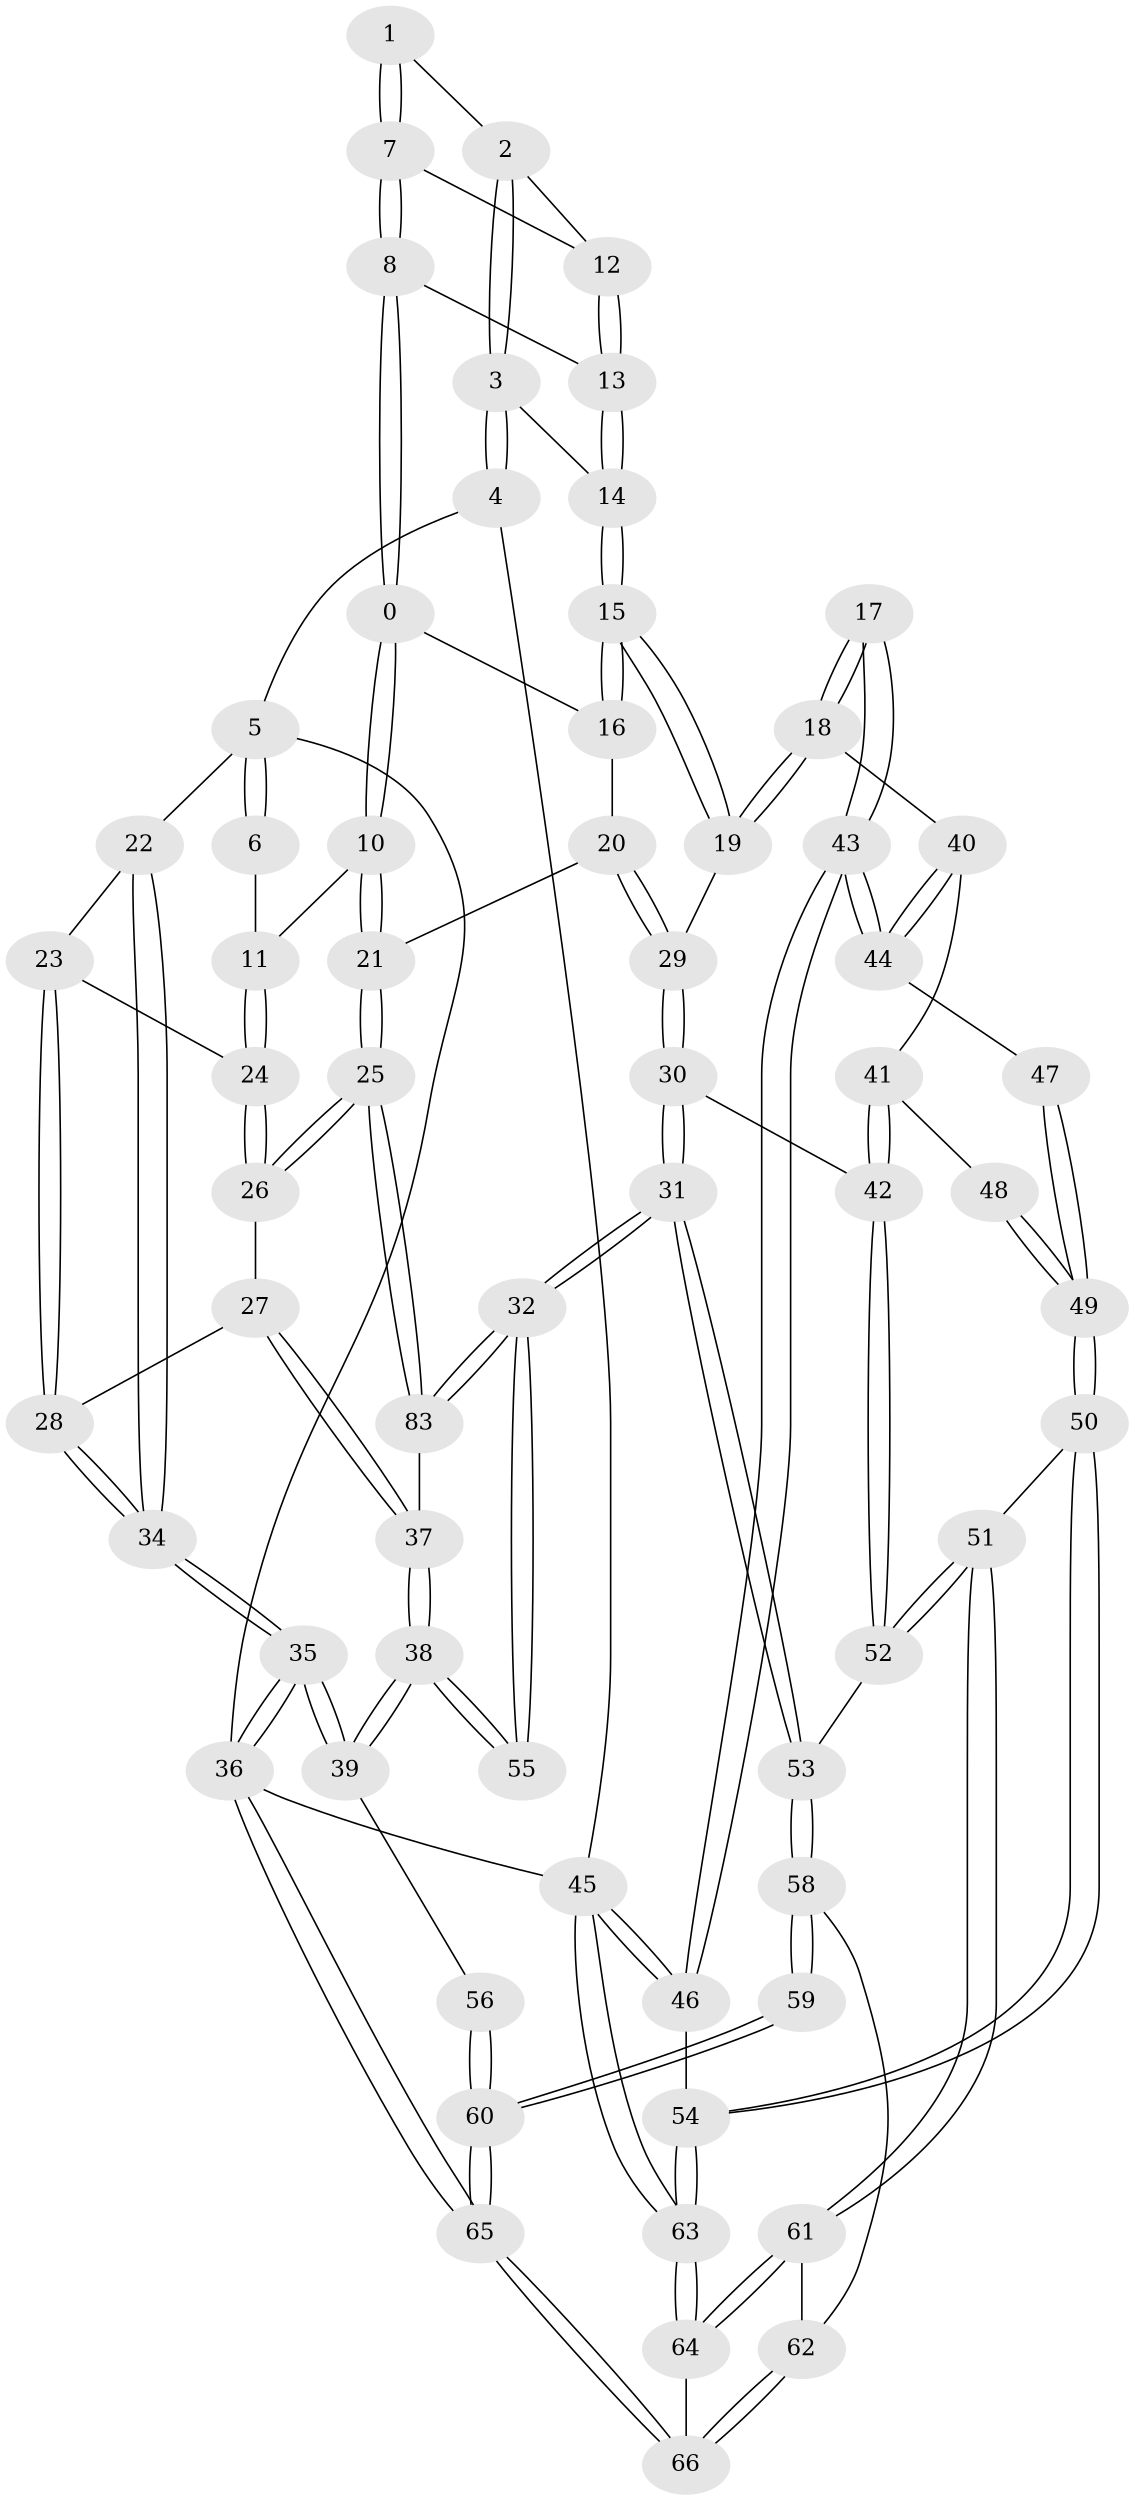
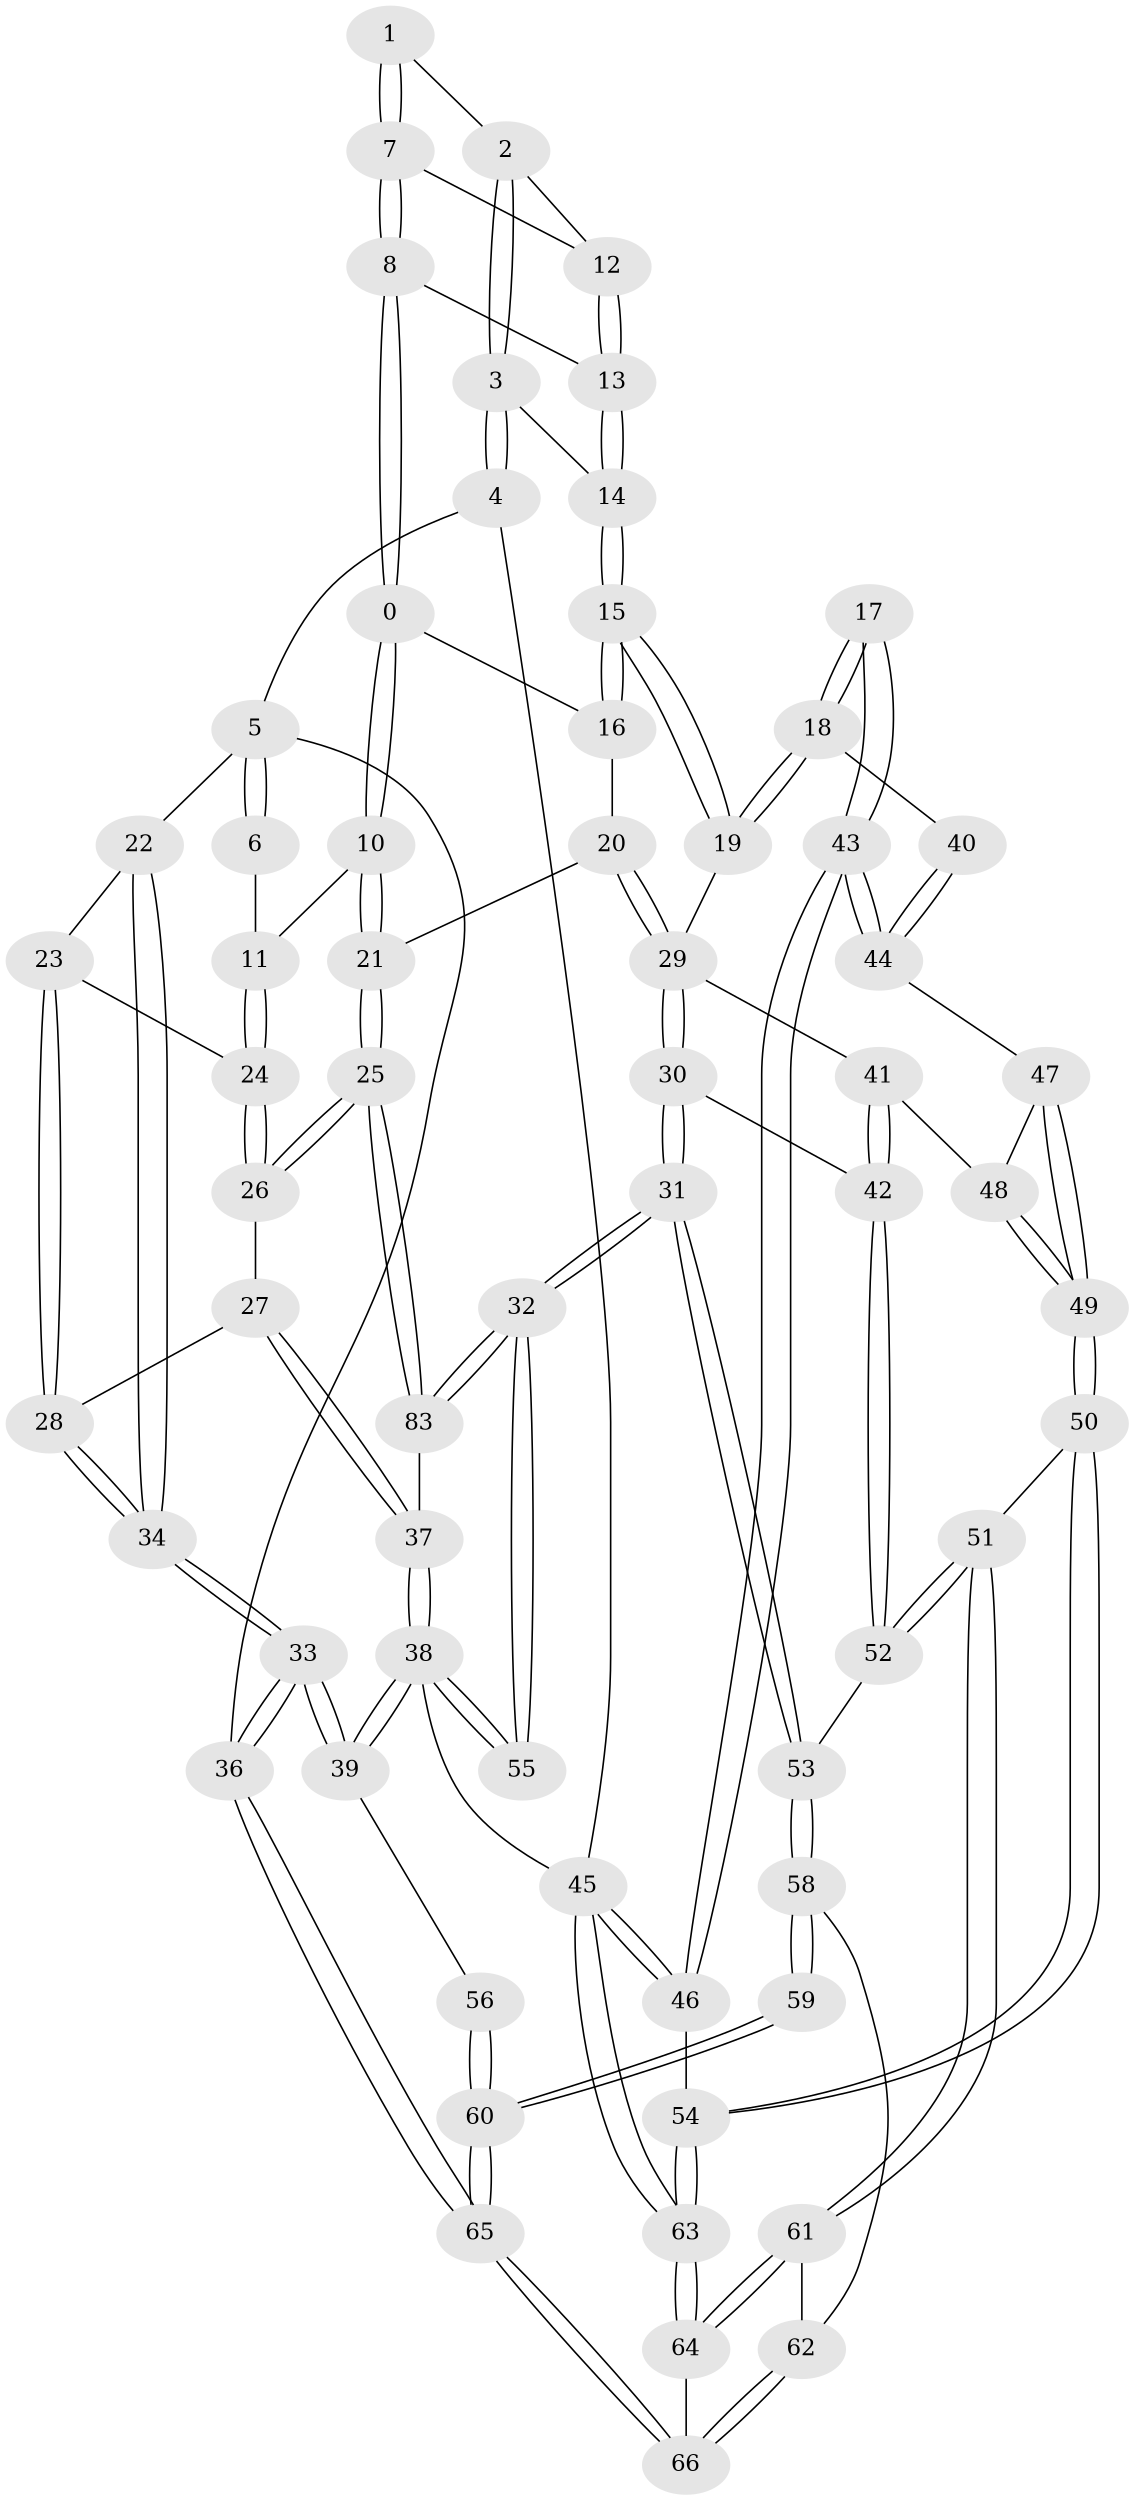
  graph {
    node [color=gray90 style=filled]
    1
    2
    7
    3
    12
    8
    4
    14
    13
    5
    45
    15
    6
    22
    36
    17
    18
    43
    46
    63
    11
    23
    34
    65
    24
    n26 [label=0]
    10
    16
    21
    20
    25
    26
    19
    29
    40
    44
    41
    30
    n39 [label=83]
    28
-   35
+   35 [label=33]
    27
    37
    38
    31
    42
    32
    53
    52
    55
    58
    39
    56
    66
    60
    48
    47
    49
    54
    64
    50
    51
    61
    62
    59
    1 -- 2
    1 -- 7
    1 -- 7
    2 -- 3
    2 -- 3
    2 -- 12
    7 -- 12
    7 -- 8
    7 -- 8
    3 -- 4
    3 -- 4
    3 -- 14
    12 -- 13
    12 -- 13
    8 -- 13
    8 -- n26
    8 -- n26
    4 -- 5
    4 -- 45
    14 -- 15
    14 -- 15
    13 -- 14
    13 -- 14
    5 -- 6
    5 -- 6
    5 -- 22
    5 -- 36
    45 -- 46
    45 -- 46
    45 -- 63
    45 -- 63
    15 -- 16
    15 -- 16
    15 -- 19
    15 -- 19
    6 -- 11
    22 -- 23
    22 -- 34
    22 -- 34
-   36 -- 45
+   38 -- 45
    36 -- 65
    36 -- 65
    17 -- 18
    17 -- 18
    17 -- 43
    17 -- 43
    18 -- 19
    18 -- 19
    18 -- 40
    43 -- 46
    43 -- 46
    43 -- 44
    43 -- 44
    46 -- 54
    63 -- 64
    63 -- 64
    11 -- 24
    11 -- 24
    23 -- 24
    23 -- 28
    23 -- 28
    34 -- 35
    34 -- 35
    65 -- 66
    65 -- 66
    24 -- 26
    24 -- 26
    n26 -- 10
    n26 -- 10
    n26 -- 16
    10 -- 11
    10 -- 21
    10 -- 21
    16 -- 20
    21 -- 25
    21 -- 25
    20 -- 21
    20 -- 29
    20 -- 29
    25 -- 26
    25 -- 26
    25 -- n39
    25 -- n39
    26 -- 27
    19 -- 29
    29 -- 30
    29 -- 30
    40 -- 44
    40 -- 44
-   40 -- 41
+   29 -- 41
    44 -- 47
    41 -- 42
    41 -- 42
    41 -- 48
    30 -- 31
    30 -- 31
    30 -- 42
    n39 -- 37
    28 -- 34
    28 -- 34
    35 -- 36
    35 -- 36
    35 -- 39
    35 -- 39
    27 -- 28
    27 -- 37
    27 -- 37
    37 -- 38
    37 -- 38
    38 -- 55
    38 -- 55
    38 -- 39
    38 -- 39
    31 -- 32
    31 -- 32
    31 -- 53
    31 -- 53
    42 -- 52
    42 -- 52
    32 -- n39
    32 -- n39
    32 -- 55
    32 -- 55
    53 -- 58
    53 -- 58
    52 -- 53
    58 -- 62
    58 -- 59
    58 -- 59
    39 -- 56
    56 -- 60
    56 -- 60
    60 -- 65
    60 -- 65
    48 -- 49
    48 -- 49
+   47 -- 48
    47 -- 49
    47 -- 49
    49 -- 50
    49 -- 50
    54 -- 63
    54 -- 63
    64 -- 66
    50 -- 54
    50 -- 54
    50 -- 51
    51 -- 52
    51 -- 52
    51 -- 61
    51 -- 61
    61 -- 64
    61 -- 64
    61 -- 62
    62 -- 66
    62 -- 66
    59 -- 60
    59 -- 60
  }
